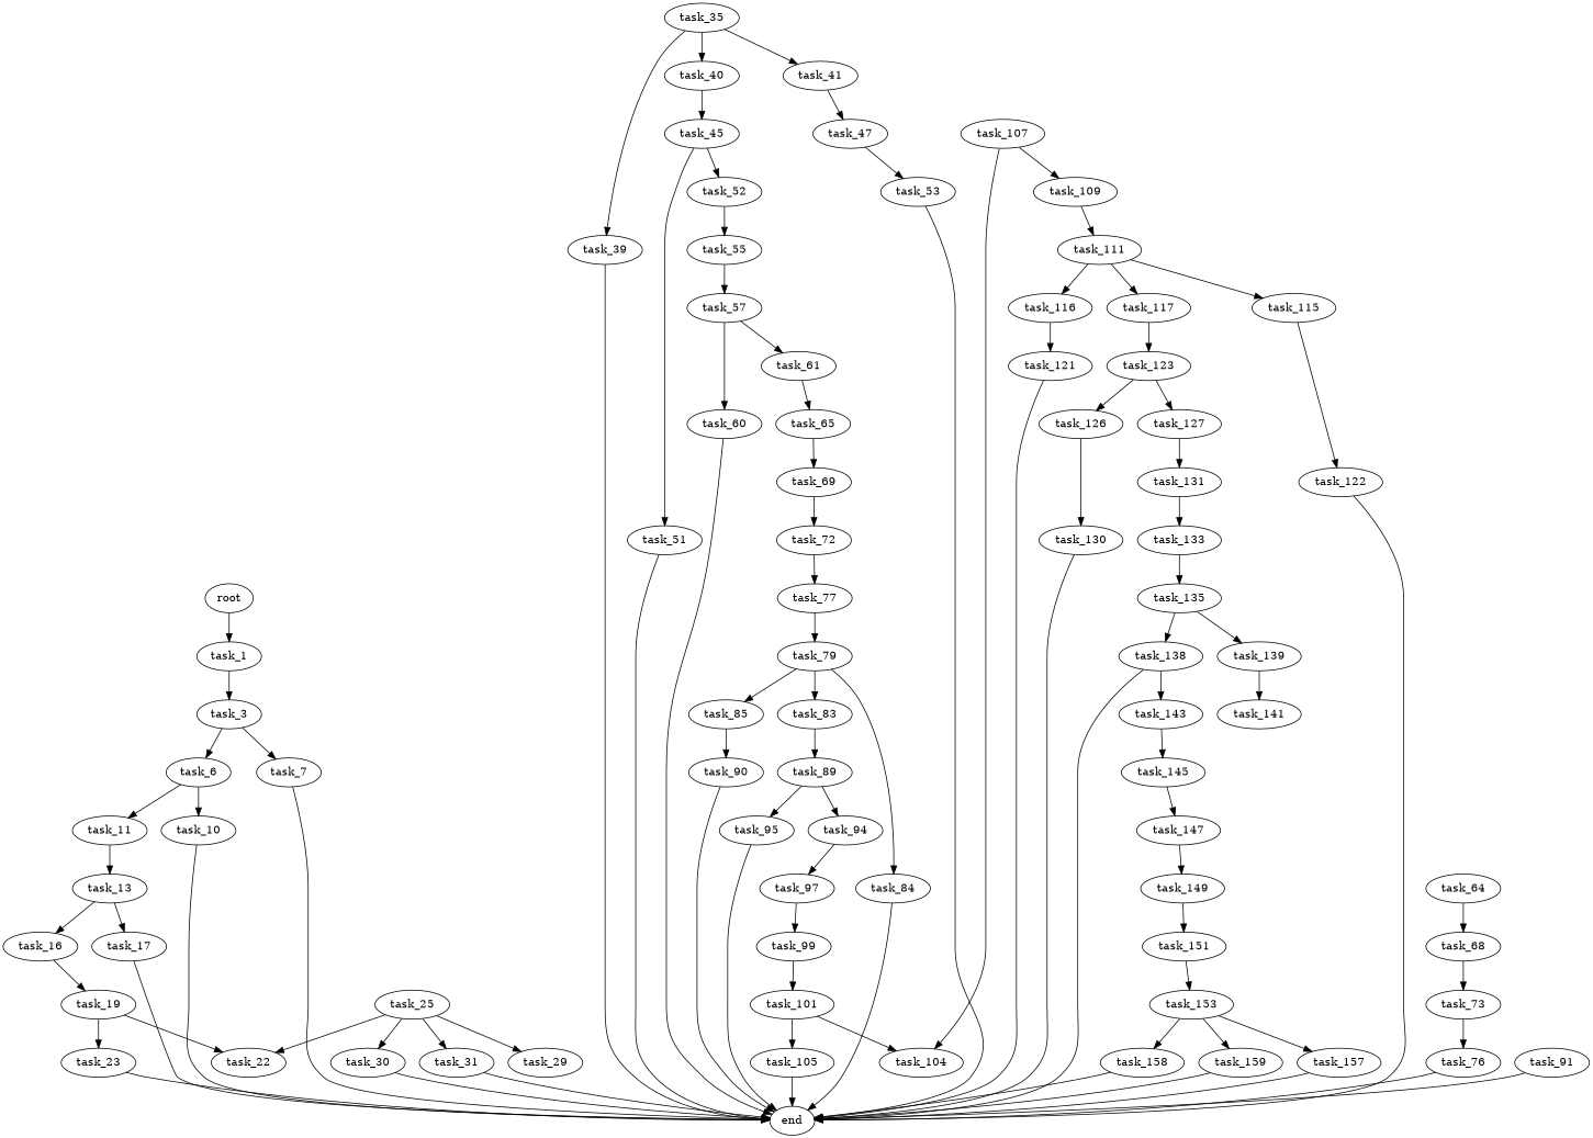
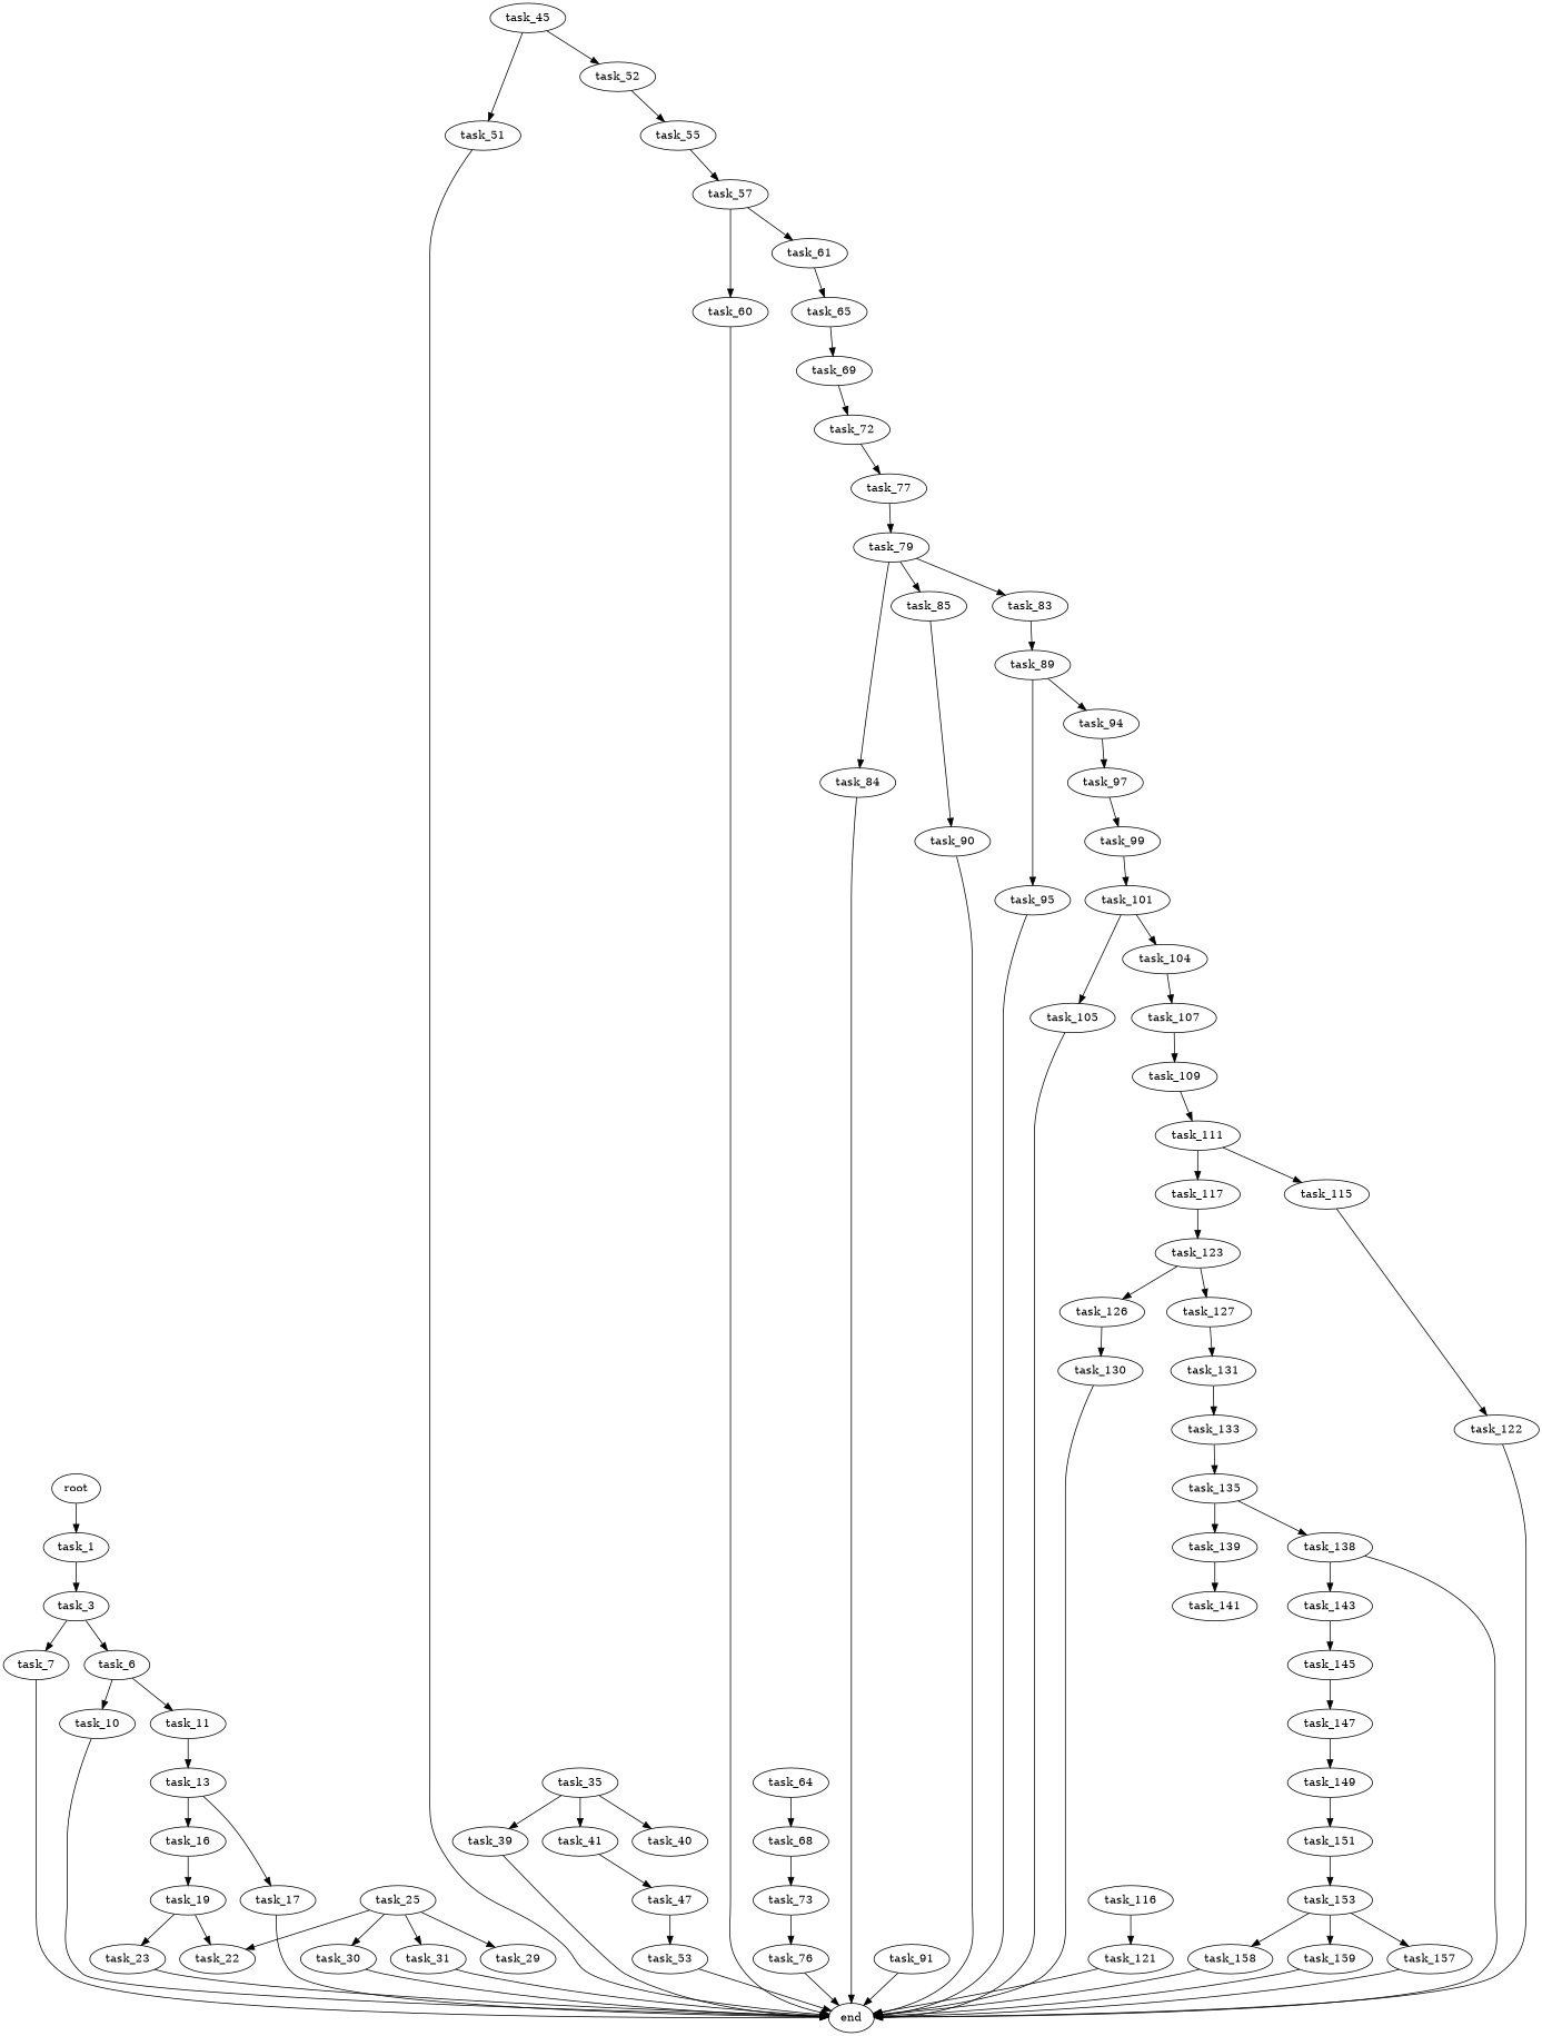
  digraph {
    root
    task_1
    task_3
    task_6
    task_7
    task_10
    task_11
    end
    task_13
    task_16
    task_17
    task_19
    task_22
    task_23
    task_25
    task_29
    task_30
    task_31
    task_35
    task_39
    task_40
    task_41
    task_45
    task_47
    task_51
    task_52
    task_53
    task_55
    task_57
    task_60
    task_61
    task_65
    task_64
    task_68
    task_69
    task_73
    task_72
    task_76
    task_77
    task_79
    task_83
    task_84
    task_85
    task_89
    task_90
    task_94
    task_95
    task_91
    task_97
    task_99
    task_101
    task_104
    task_105
    task_107
    task_109
    task_111
    task_115
    task_116
    task_117
    task_122
    task_121
    task_123
    task_126
    task_127
    task_130
    task_131
    task_133
    task_135
    task_138
    task_139
    task_143
    task_141
    task_145
    task_147
    task_149
    task_151
    task_153
    task_157
    task_158
    task_159
    root -> task_1
    task_1 -> task_3
    task_3 -> task_6
    task_3 -> task_7
    task_6 -> task_10
    task_6 -> task_11
    task_7 -> end
    task_10 -> end
    task_11 -> task_13
    task_13 -> task_16
    task_13 -> task_17
    task_16 -> task_19
    task_17 -> end
    task_19 -> task_22
    task_19 -> task_23
    task_23 -> end
    task_25 -> task_22
    task_25 -> task_29
    task_25 -> task_30
    task_25 -> task_31
    task_30 -> end
    task_31 -> end
    task_35 -> task_39
    task_35 -> task_40
    task_35 -> task_41
    task_39 -> end
-   task_40 -> task_45
    task_41 -> task_47
    task_45 -> task_51
    task_45 -> task_52
    task_47 -> task_53
    task_51 -> end
    task_52 -> task_55
    task_53 -> end
    task_55 -> task_57
    task_57 -> task_60
    task_57 -> task_61
    task_60 -> end
    task_61 -> task_65
    task_65 -> task_69
    task_64 -> task_68
    task_68 -> task_73
    task_69 -> task_72
    task_73 -> task_76
    task_72 -> task_77
    task_76 -> end
    task_77 -> task_79
    task_79 -> task_83
    task_79 -> task_84
    task_79 -> task_85
    task_83 -> task_89
    task_84 -> end
    task_85 -> task_90
    task_89 -> task_94
    task_89 -> task_95
    task_90 -> end
    task_94 -> task_97
    task_95 -> end
    task_91 -> end
    task_97 -> task_99
    task_99 -> task_101
    task_101 -> task_104
    task_101 -> task_105
-   task_107 -> task_104
+   task_104 -> task_107
    task_105 -> end
    task_107 -> task_109
    task_109 -> task_111
    task_111 -> task_115
-   task_111 -> task_116
    task_111 -> task_117
    task_115 -> task_122
    task_116 -> task_121
    task_117 -> task_123
    task_122 -> end
    task_121 -> end
    task_123 -> task_126
    task_123 -> task_127
    task_126 -> task_130
    task_127 -> task_131
    task_130 -> end
    task_131 -> task_133
    task_133 -> task_135
    task_135 -> task_138
    task_135 -> task_139
    task_138 -> end
    task_138 -> task_143
    task_139 -> task_141
    task_143 -> task_145
    task_145 -> task_147
    task_147 -> task_149
    task_149 -> task_151
    task_151 -> task_153
    task_153 -> task_157
    task_153 -> task_158
    task_153 -> task_159
    task_157 -> end
    task_158 -> end
    task_159 -> end
  }
